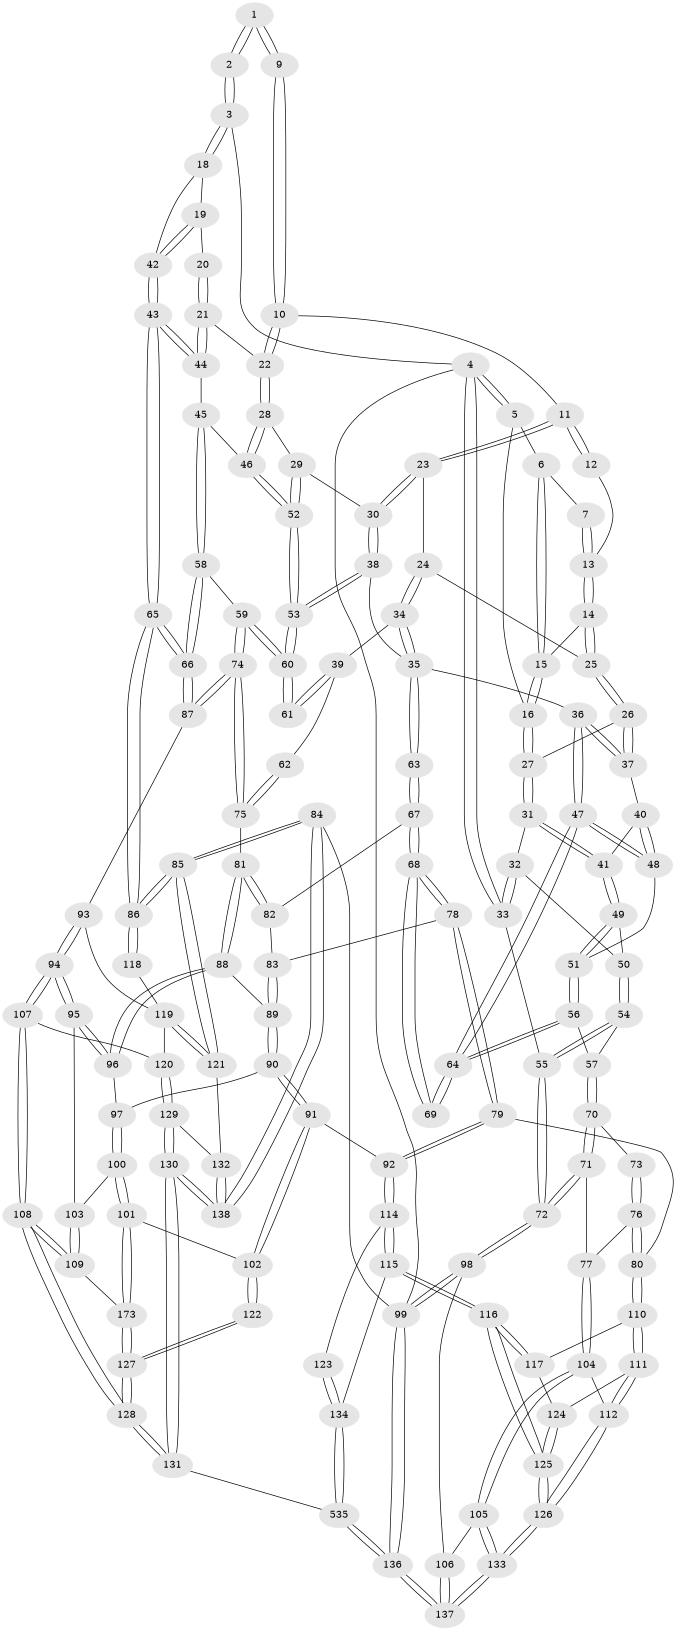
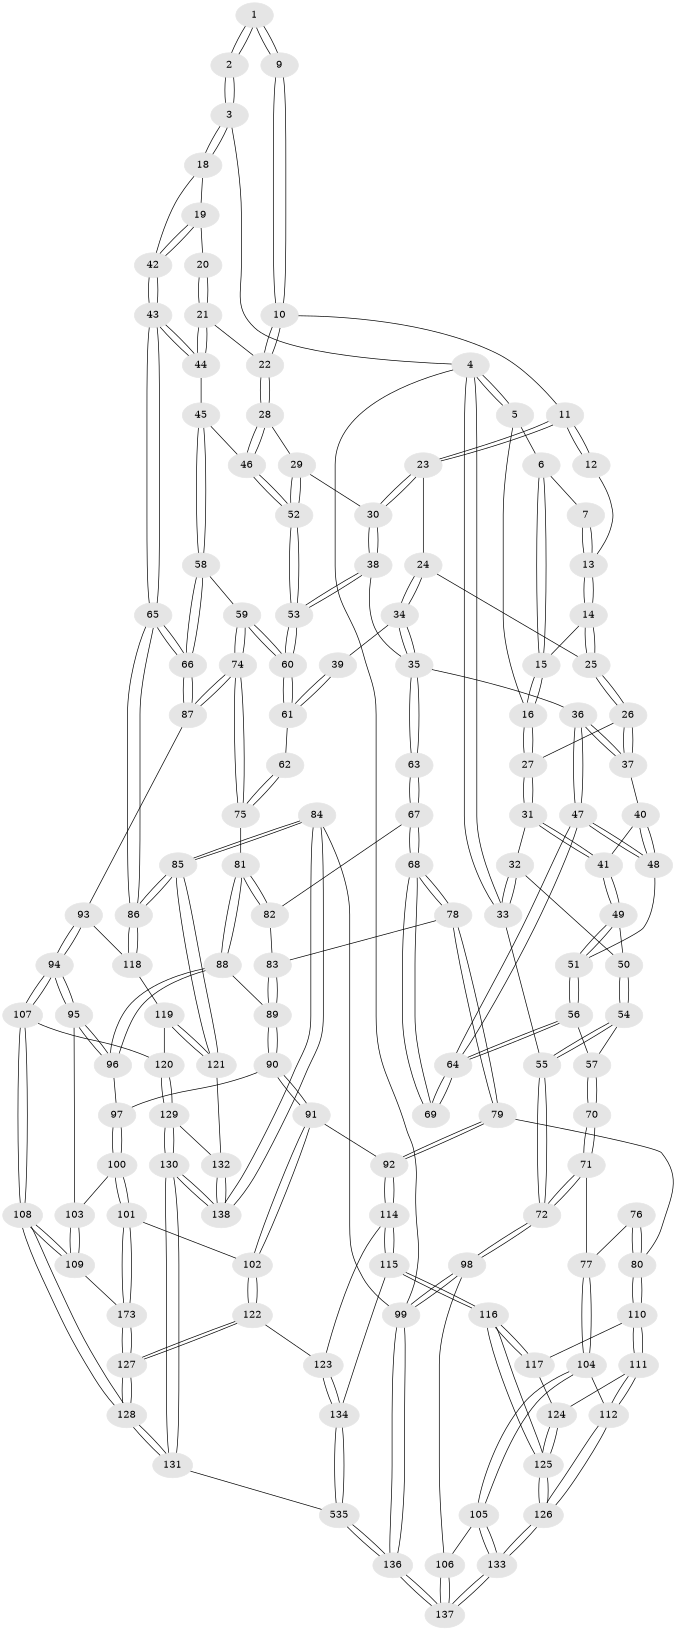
  graph {
    node [color=gray90 style=filled]
    1
    2
    9
    3
    10
    4
    18
    5
    33
    99
    19
    42
    84
    85
    138
    6
    16
    55
    136
    7
    15
    27
    13
    14
    12
    11
    22
    23
    28
    24
    30
    25
    26
    31
    20
    21
    43
    44
    45
    29
    46
    34
    38
    35
    39
    37
    40
    32
    41
    52
    53
    50
    49
    54
    72
    36
    63
    61
    47
    67
    48
    64
    60
    62
    51
    65
    66
    86
    58
    59
    69
    56
    57
    70
    98
-   73
    71
    74
    87
    75
    81
    68
    82
    118
    93
    78
    83
    79
    76
    77
    104
    106
    80
    88
    110
    105
    112
    92
    89
    114
    111
    117
    96
    90
    121
    132
    119
    94
    97
    91
    102
    100
    122
    115
    123
    95
    107
    103
    108
    120
    109
    101
    137
    n124 [label=173]
    127
    133
    126
    128
    129
    131
    124
    125
    116
    134
    n135 [label=535]
    130
    1 -- 2
    1 -- 2
    1 -- 9
    1 -- 9
    2 -- 3
    2 -- 3
    9 -- 10
    9 -- 10
    3 -- 4
    3 -- 18
    3 -- 18
    10 -- 11
    10 -- 22
    10 -- 22
    4 -- 5
    4 -- 5
    4 -- 33
    4 -- 33
    4 -- 99
    18 -- 19
    18 -- 42
    5 -- 6
    5 -- 16
    33 -- 55
    99 -- 136
    99 -- 136
    19 -- 42
    19 -- 42
    19 -- 20
    42 -- 43
    42 -- 43
    84 -- 99
    84 -- 85
    84 -- 85
    84 -- 138
    84 -- 138
    85 -- 86
    85 -- 86
    85 -- 121
    85 -- 121
    6 -- 7
    6 -- 15
    6 -- 15
    16 -- 27
    16 -- 27
    55 -- 72
    55 -- 72
    136 -- 137
    136 -- 137
    7 -- 13
    7 -- 13
    15 -- 16
    15 -- 16
    27 -- 31
    27 -- 31
    13 -- 14
    13 -- 14
    14 -- 15
    14 -- 25
    14 -- 25
    12 -- 13
    11 -- 12
    11 -- 12
    11 -- 23
    11 -- 23
    22 -- 28
    22 -- 28
    23 -- 24
    23 -- 30
    23 -- 30
    28 -- 29
    28 -- 46
    28 -- 46
    24 -- 25
    24 -- 34
    24 -- 34
    30 -- 38
    30 -- 38
    25 -- 26
    25 -- 26
    26 -- 27
    26 -- 37
    26 -- 37
    31 -- 32
    31 -- 41
    31 -- 41
    20 -- 21
    20 -- 21
    21 -- 22
    21 -- 44
    21 -- 44
    43 -- 44
    43 -- 44
    43 -- 65
    43 -- 65
    44 -- 45
    45 -- 46
    45 -- 58
    45 -- 58
    29 -- 30
    29 -- 52
    29 -- 52
    46 -- 52
    46 -- 52
    34 -- 35
    34 -- 35
    34 -- 39
    38 -- 35
    38 -- 53
    38 -- 53
    35 -- 36
    35 -- 63
    35 -- 63
    39 -- 61
    39 -- 61
    37 -- 40
    40 -- 41
    40 -- 48
    40 -- 48
    32 -- 33
    32 -- 33
    32 -- 50
    41 -- 49
    41 -- 49
    52 -- 53
    52 -- 53
    53 -- 60
    53 -- 60
    50 -- 54
    50 -- 54
    49 -- 50
    49 -- 51
    49 -- 51
    54 -- 55
    54 -- 55
    54 -- 57
    72 -- 98
    72 -- 98
    36 -- 37
    36 -- 37
    36 -- 47
    36 -- 47
    63 -- 67
    63 -- 67
-   39 -- 62
+   61 -- 62
    47 -- 48
    47 -- 48
    47 -- 64
    47 -- 64
    67 -- 68
    67 -- 68
    67 -- 82
    48 -- 51
    64 -- 69
    64 -- 69
    60 -- 61
    60 -- 61
    62 -- 75
    62 -- 75
    51 -- 56
    51 -- 56
    65 -- 66
    65 -- 66
    65 -- 86
    65 -- 86
    66 -- 87
    66 -- 87
    86 -- 118
    86 -- 118
    58 -- 66
    58 -- 66
    58 -- 59
    59 -- 60
    59 -- 60
    59 -- 74
    59 -- 74
    56 -- 64
    56 -- 64
    56 -- 57
    57 -- 70
    57 -- 70
-   70 -- 73
    70 -- 71
    70 -- 71
    98 -- 99
    98 -- 99
    98 -- 106
-   73 -- 76
-   73 -- 76
    71 -- 72
    71 -- 72
    71 -- 77
    74 -- 87
    74 -- 87
    74 -- 75
    74 -- 75
    87 -- 93
    75 -- 81
    81 -- 82
    81 -- 82
    81 -- 88
    81 -- 88
    68 -- 69
    68 -- 69
    68 -- 78
    68 -- 78
    82 -- 83
    118 -- 119
-   93 -- 119
+   93 -- 118
    93 -- 94
    93 -- 94
    78 -- 83
    78 -- 79
    78 -- 79
    83 -- 89
    83 -- 89
    79 -- 80
    79 -- 92
    79 -- 92
    76 -- 77
    76 -- 80
    76 -- 80
    77 -- 104
    77 -- 104
    104 -- 105
    104 -- 105
    104 -- 112
    106 -- 137
    106 -- 137
    80 -- 110
    80 -- 110
    88 -- 89
    88 -- 96
    88 -- 96
    110 -- 111
    110 -- 111
    110 -- 117
    105 -- 106
    105 -- 133
    105 -- 133
    112 -- 126
    112 -- 126
    92 -- 114
    92 -- 114
    89 -- 90
    89 -- 90
    114 -- 115
    114 -- 115
    114 -- 123
    111 -- 112
    111 -- 112
    111 -- 124
    117 -- 124
    96 -- 97
    90 -- 97
    90 -- 91
    90 -- 91
    121 -- 132
    132 -- 138
    132 -- 138
    119 -- 121
    119 -- 121
    119 -- 120
    94 -- 95
    94 -- 95
    94 -- 107
    94 -- 107
    97 -- 100
    97 -- 100
    91 -- 92
    91 -- 102
    91 -- 102
    102 -- 122
    102 -- 122
    100 -- 103
    100 -- 101
    100 -- 101
+   122 -- 123
    122 -- 127
    122 -- 127
    115 -- 116
    115 -- 116
    115 -- 134
    123 -- 134
    123 -- 134
    95 -- 96
    95 -- 96
    95 -- 103
    107 -- 108
    107 -- 108
    107 -- 120
    103 -- 109
    103 -- 109
    108 -- 109
    108 -- 109
    108 -- 128
    108 -- 128
    120 -- 129
    120 -- 129
    109 -- n124
    101 -- 102
    101 -- n124
    101 -- n124
    n124 -- 127
    n124 -- 127
    127 -- 128
    127 -- 128
    133 -- 137
    133 -- 137
    126 -- 133
    126 -- 133
    128 -- 131
    128 -- 131
    129 -- 132
    129 -- 130
    129 -- 130
    131 -- n135
    124 -- 125
    124 -- 125
    125 -- 126
    125 -- 126
    116 -- 117
    116 -- 117
    116 -- 125
    116 -- 125
    134 -- n135
    134 -- n135
    n135 -- 136
    n135 -- 136
    130 -- 138
    130 -- 138
    130 -- 131
    130 -- 131
  }
